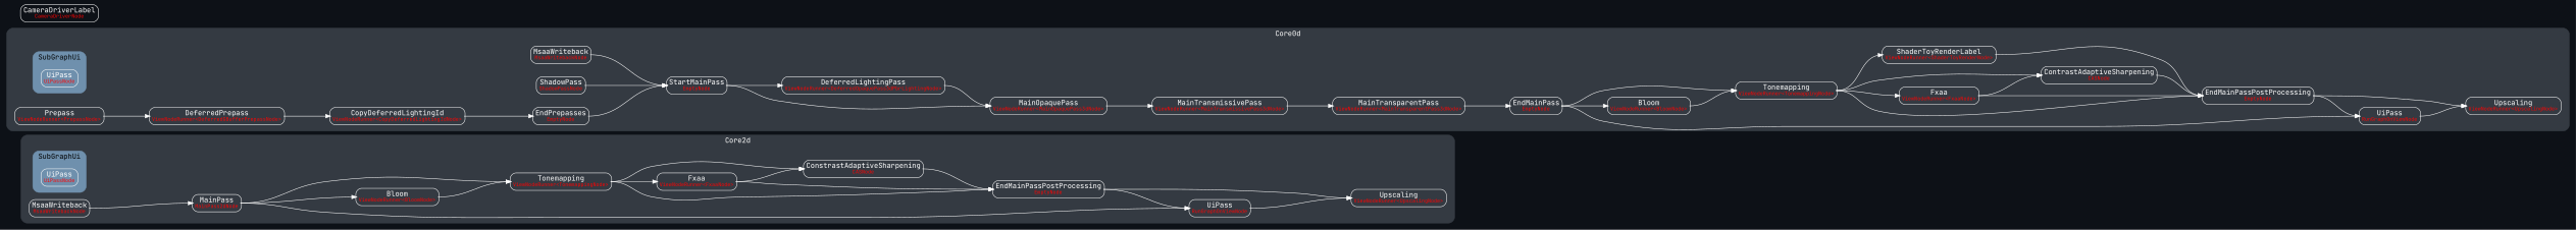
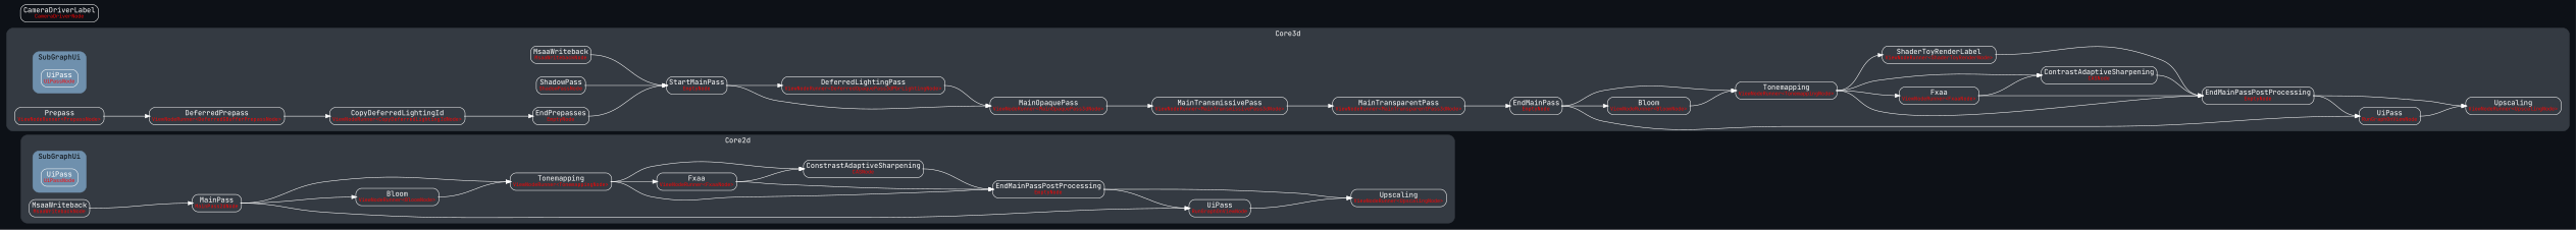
  digraph {
    bgcolor="#0d1117"
    rankdir=LR
    ranksep=1.0
    fontname="JetBrains Mono"
    node [color=white fillcolor=white fontcolor=white fontname="JetBrains Mono" shape=plaintext]
    edge [color=white fontcolor=white fontname="JetBrains Mono" headport="title:w" tailport="title:e"]
    n1 [label=<<TABLE STYLE="rounded"><TR><TD PORT="title" BORDER="0" COLSPAN="2">UiPass<BR/><FONT COLOR="red" POINT-SIZE="10">UiPassNode</FONT></TD></TR></TABLE>>]
    n2 [label=<<TABLE STYLE="rounded"><TR><TD PORT="title" BORDER="0" COLSPAN="2">ConstrastAdaptiveSharpening<BR/><FONT COLOR="red" POINT-SIZE="10">CASNode</FONT></TD></TR></TABLE>>]
    n3 [label=<<TABLE STYLE="rounded"><TR><TD PORT="title" BORDER="0" COLSPAN="2">EndMainPassPostProcessing<BR/><FONT COLOR="red" POINT-SIZE="10">EmptyNode</FONT></TD></TR></TABLE>>]
    n4 [label=<<TABLE STYLE="rounded"><TR><TD PORT="title" BORDER="0" COLSPAN="2">MainPass<BR/><FONT COLOR="red" POINT-SIZE="10">MainPass2dNode</FONT></TD></TR></TABLE>>]
    n5 [label=<<TABLE STYLE="rounded"><TR><TD PORT="title" BORDER="0" COLSPAN="2">UiPass<BR/><FONT COLOR="red" POINT-SIZE="10">RunGraphOnViewNode</FONT></TD></TR></TABLE>>]
    n6 [label=<<TABLE STYLE="rounded"><TR><TD PORT="title" BORDER="0" COLSPAN="2">Bloom<BR/><FONT COLOR="red" POINT-SIZE="10">ViewNodeRunner&lt;BloomNode&gt;</FONT></TD></TR></TABLE>>]
    n7 [label=<<TABLE STYLE="rounded"><TR><TD PORT="title" BORDER="0" COLSPAN="2">Tonemapping<BR/><FONT COLOR="red" POINT-SIZE="10">ViewNodeRunner&lt;TonemappingNode&gt;</FONT></TD></TR></TABLE>>]
    n8 [label=<<TABLE STYLE="rounded"><TR><TD PORT="title" BORDER="0" COLSPAN="2">MsaaWriteback<BR/><FONT COLOR="red" POINT-SIZE="10">MsaaWritebackNode</FONT></TD></TR></TABLE>>]
    n9 [label=<<TABLE STYLE="rounded"><TR><TD PORT="title" BORDER="0" COLSPAN="2">Upscaling<BR/><FONT COLOR="red" POINT-SIZE="10">ViewNodeRunner&lt;UpscalingNode&gt;</FONT></TD></TR></TABLE>>]
    n10 [label=<<TABLE STYLE="rounded"><TR><TD PORT="title" BORDER="0" COLSPAN="2">Fxaa<BR/><FONT COLOR="red" POINT-SIZE="10">ViewNodeRunner&lt;FxaaNode&gt;</FONT></TD></TR></TABLE>>]
    n11 [label=<<TABLE STYLE="rounded"><TR><TD PORT="title" BORDER="0" COLSPAN="2">UiPass<BR/><FONT COLOR="red" POINT-SIZE="10">UiPassNode</FONT></TD></TR></TABLE>>]
    n12 [label=<<TABLE STYLE="rounded"><TR><TD PORT="title" BORDER="0" COLSPAN="2">ContrastAdaptiveSharpening<BR/><FONT COLOR="red" POINT-SIZE="10">CASNode</FONT></TD></TR></TABLE>>]
    n13 [label=<<TABLE STYLE="rounded"><TR><TD PORT="title" BORDER="0" COLSPAN="2">EndMainPassPostProcessing<BR/><FONT COLOR="red" POINT-SIZE="10">EmptyNode</FONT></TD></TR></TABLE>>]
    n14 [label=<<TABLE STYLE="rounded"><TR><TD PORT="title" BORDER="0" COLSPAN="2">MsaaWriteback<BR/><FONT COLOR="red" POINT-SIZE="10">MsaaWritebackNode</FONT></TD></TR></TABLE>>]
    n15 [label=<<TABLE STYLE="rounded"><TR><TD PORT="title" BORDER="0" COLSPAN="2">StartMainPass<BR/><FONT COLOR="red" POINT-SIZE="10">EmptyNode</FONT></TD></TR></TABLE>>]
    n16 [label=<<TABLE STYLE="rounded"><TR><TD PORT="title" BORDER="0" COLSPAN="2">ShadowPass<BR/><FONT COLOR="red" POINT-SIZE="10">ShadowPassNode</FONT></TD></TR></TABLE>>]
    n17 [label=<<TABLE STYLE="rounded"><TR><TD PORT="title" BORDER="0" COLSPAN="2">EndMainPass<BR/><FONT COLOR="red" POINT-SIZE="10">EmptyNode</FONT></TD></TR></TABLE>>]
    n18 [label=<<TABLE STYLE="rounded"><TR><TD PORT="title" BORDER="0" COLSPAN="2">UiPass<BR/><FONT COLOR="red" POINT-SIZE="10">RunGraphOnViewNode</FONT></TD></TR></TABLE>>]
    n19 [label=<<TABLE STYLE="rounded"><TR><TD PORT="title" BORDER="0" COLSPAN="2">Bloom<BR/><FONT COLOR="red" POINT-SIZE="10">ViewNodeRunner&lt;BloomNode&gt;</FONT></TD></TR></TABLE>>]
    n20 [label=<<TABLE STYLE="rounded"><TR><TD PORT="title" BORDER="0" COLSPAN="2">Tonemapping<BR/><FONT COLOR="red" POINT-SIZE="10">ViewNodeRunner&lt;TonemappingNode&gt;</FONT></TD></TR></TABLE>>]
    n21 [label=<<TABLE STYLE="rounded"><TR><TD PORT="title" BORDER="0" COLSPAN="2">Upscaling<BR/><FONT COLOR="red" POINT-SIZE="10">ViewNodeRunner&lt;UpscalingNode&gt;</FONT></TD></TR></TABLE>>]
    n22 [label=<<TABLE STYLE="rounded"><TR><TD PORT="title" BORDER="0" COLSPAN="2">EndPrepasses<BR/><FONT COLOR="red" POINT-SIZE="10">EmptyNode</FONT></TD></TR></TABLE>>]
    n23 [label=<<TABLE STYLE="rounded"><TR><TD PORT="title" BORDER="0" COLSPAN="2">MainOpaquePass<BR/><FONT COLOR="red" POINT-SIZE="10">ViewNodeRunner&lt;MainOpaquePass3dNode&gt;</FONT></TD></TR></TABLE>>]
    n24 [label=<<TABLE STYLE="rounded"><TR><TD PORT="title" BORDER="0" COLSPAN="2">DeferredLightingPass<BR/><FONT COLOR="red" POINT-SIZE="10">ViewNodeRunner&lt;DeferredOpaquePass3dPbrLightingNode&gt;</FONT></TD></TR></TABLE>>]
    n25 [label=<<TABLE STYLE="rounded"><TR><TD PORT="title" BORDER="0" COLSPAN="2">MainTransmissivePass<BR/><FONT COLOR="red" POINT-SIZE="10">ViewNodeRunner&lt;MainTransmissivePass3dNode&gt;</FONT></TD></TR></TABLE>>]
    n26 [label=<<TABLE STYLE="rounded"><TR><TD PORT="title" BORDER="0" COLSPAN="2">MainTransparentPass<BR/><FONT COLOR="red" POINT-SIZE="10">ViewNodeRunner&lt;MainTransparentPass3dNode&gt;</FONT></TD></TR></TABLE>>]
    n27 [label=<<TABLE STYLE="rounded"><TR><TD PORT="title" BORDER="0" COLSPAN="2">CopyDeferredLightingId<BR/><FONT COLOR="red" POINT-SIZE="10">ViewNodeRunner&lt;CopyDeferredLightingIdNode&gt;</FONT></TD></TR></TABLE>>]
    n28 [label=<<TABLE STYLE="rounded"><TR><TD PORT="title" BORDER="0" COLSPAN="2">DeferredPrepass<BR/><FONT COLOR="red" POINT-SIZE="10">ViewNodeRunner&lt;DeferredGBufferPrepassNode&gt;</FONT></TD></TR></TABLE>>]
    n29 [label=<<TABLE STYLE="rounded"><TR><TD PORT="title" BORDER="0" COLSPAN="2">Fxaa<BR/><FONT COLOR="red" POINT-SIZE="10">ViewNodeRunner&lt;FxaaNode&gt;</FONT></TD></TR></TABLE>>]
    n30 [label=<<TABLE STYLE="rounded"><TR><TD PORT="title" BORDER="0" COLSPAN="2">Prepass<BR/><FONT COLOR="red" POINT-SIZE="10">ViewNodeRunner&lt;PrepassNode&gt;</FONT></TD></TR></TABLE>>]
    n31 [label=<<TABLE STYLE="rounded"><TR><TD PORT="title" BORDER="0" COLSPAN="2">ShaderToyRenderLabel<BR/><FONT COLOR="red" POINT-SIZE="10">ViewNodeRunner&lt;ShaderToyRenderNode&gt;</FONT></TD></TR></TABLE>>]
    n32 [label=<<TABLE STYLE="rounded"><TR><TD PORT="title" BORDER="0" COLSPAN="2">CameraDriverLabel<BR/><FONT COLOR="red" POINT-SIZE="10">CameraDriverNode</FONT></TD></TR></TABLE>>]
    subgraph cluster_1 {
      color="#343a42"
      fontcolor=white
      label=Core2d
      style="rounded,filled"
      n2
      n3
      n4
      n5
      n6
      n7
      n8
      n9
      n10
      subgraph cluster_2 {
        color="#6f90ad"
        fontcolor=black
        label=SubGraphUi
        style="rounded,filled"
        n1
      }
    }
    subgraph cluster_3 {
      color="#343a42"
      fontcolor=white
-     label=Core0d
+     label=Core3d
      style="rounded,filled"
      n12
      n13
      n14
      n15
      n16
      n17
      n18
      n19
      n20
      n21
      n22
      n23
      n24
      n25
      n26
      n27
      n28
      n29
      n30
      n31
      subgraph cluster_4 {
        color="#6f90ad"
        fontcolor=black
        label=SubGraphUi
        style="rounded,filled"
        n11
      }
    }
    n2 -> n3
    n3 -> n5
    n3 -> n9
    n4 -> n5
    n4 -> n6
    n4 -> n7
    n5 -> n9
    n6 -> n7
    n7 -> n2
    n7 -> n3
    n7 -> n10
    n8 -> n4
    n10 -> n2
    n10 -> n3
    n12 -> n13
    n13 -> n18
    n13 -> n21
    n14 -> n15
    n15 -> n23
    n15 -> n24
    n16 -> n15
    n17 -> n18
    n17 -> n19
    n17 -> n20
    n18 -> n21
    n19 -> n20
    n20 -> n12
    n20 -> n13
    n20 -> n29
    n20 -> n31
    n22 -> n15
    n23 -> n25
    n24 -> n23
    n25 -> n26
    n26 -> n17
    n27 -> n22
    n28 -> n27
    n29 -> n12
    n29 -> n13
    n30 -> n28
    n31 -> n13
  }
